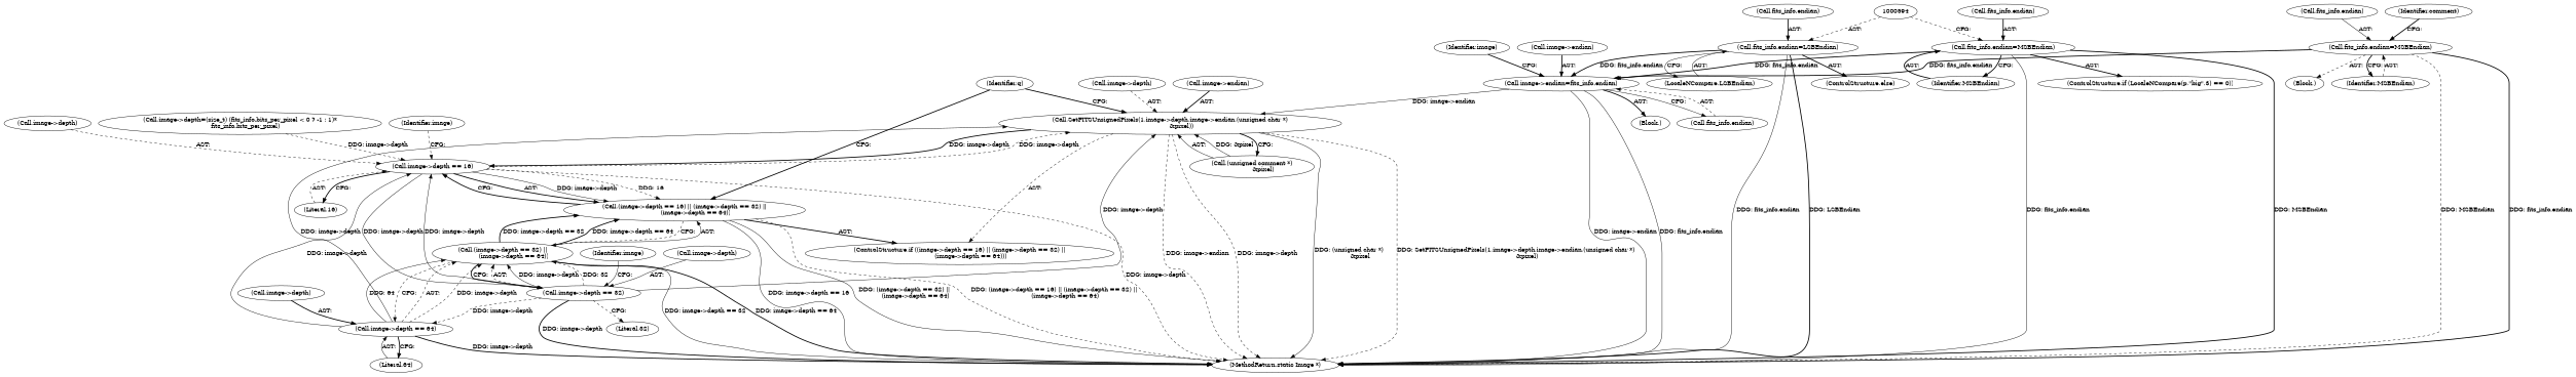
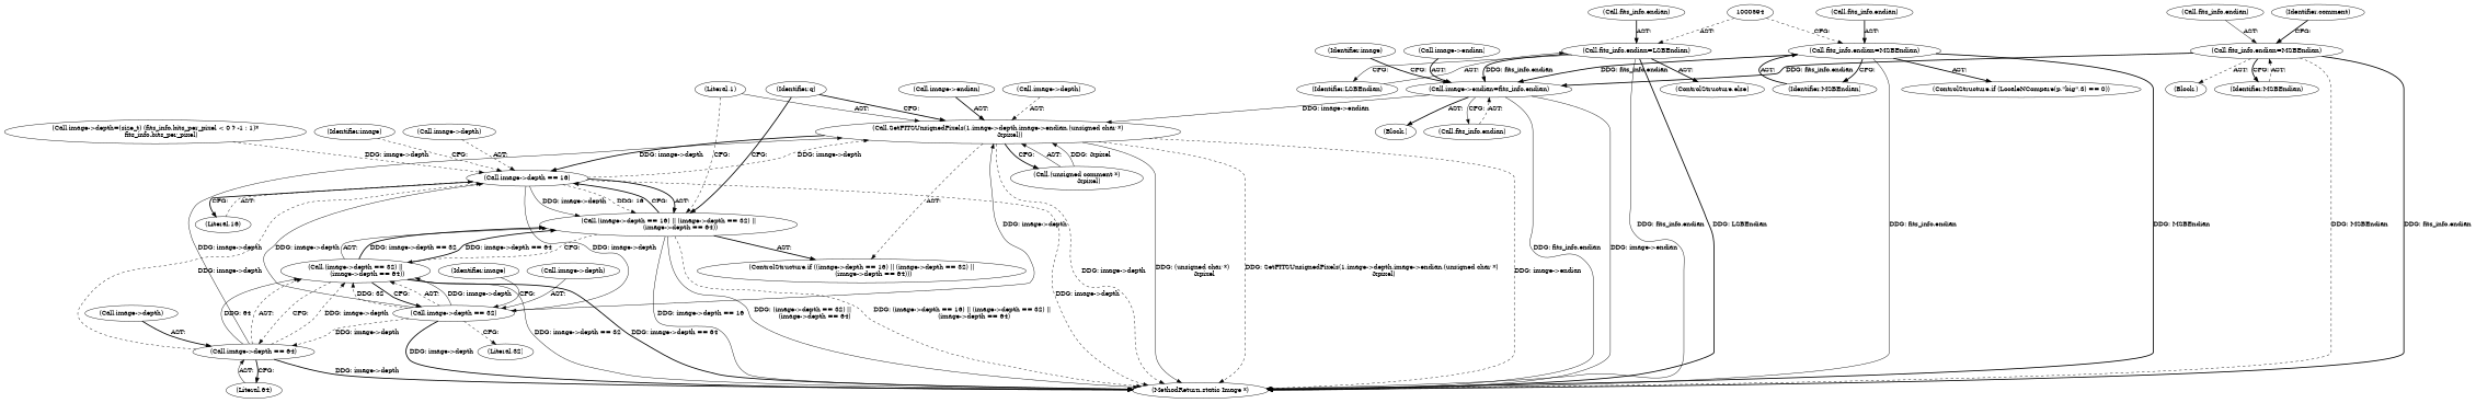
  digraph {
    edge [style=bold]
    n1 [label="(Call,image->endian=fits_info.endian)"]
    n2 [label="(Call,SetFITSUnsignedPixels(1,image->depth,image->endian,(unsigned char *)\n            &pixel))"]
    n3 [label="(MethodReturn,static Image *)"]
    n4 [label="(Block,)"]
    n5 [label="(Call,fits_info.endian)"]
    n6 [label="(Call,image->depth == 16)"]
    n7 [label="(Call,(unsigned comment *)\n            &pixel)"]
    n8 [label="(ControlStructure,if ((image->depth == 16) || (image->depth == 32) ||\n            (image->depth == 64)))"]
    n9 [label="(Call,fits_info.endian=LSBEndian)"]
    n10 [label="(ControlStructure,else)"]
-   n11 [label="(LocaleNCompare,LSBEndian)"]
+   n11 [label="(Identifier,LSBEndian)"]
    n12 [label="(Call,fits_info.endian=MSBEndian)"]
    n13 [label="(ControlStructure,if (LocaleNCompare(p,\"big\",3) == 0))"]
    n14 [label="(Identifier,MSBEndian)"]
    n15 [label="(Call,fits_info.endian=MSBEndian)"]
    n16 [label="(Block,)"]
    n17 [label="(Identifier,MSBEndian)"]
    n18 [label="(Call,(image->depth == 16) || (image->depth == 32) ||\n            (image->depth == 64))"]
    n19 [label="(Call,image->depth == 32)"]
    n20 [label="(Literal,16)"]
    n21 [label="(Call,(image->depth == 32) ||\n            (image->depth == 64))"]
    n22 [label="(Call,image->depth == 64)"]
    n23 [label="(Literal,32)"]
    n24 [label="(Literal,64)"]
    n25 [label="(Call,image->depth)"]
    n26 [label="(Call,image->depth=(size_t) (fits_info.bits_per_pixel < 0 ? -1 : 1)*\n      fits_info.bits_per_pixel)"]
+   n27 [label="(Literal,1)"]
    n28 [label="(Identifier,image)"]
    n29 [label="(Call,fits_info.endian)"]
    n30 [label="(Call,image->endian)"]
    n31 [label="(Identifier,image)"]
    n32 [label="(Identifier,image)"]
    n33 [label="(Identifier,q)"]
    n34 [label="(Call,image->depth)"]
    n35 [label="(Identifier,comment)"]
    n36 [label="(Call,fits_info.endian)"]
    n37 [label="(Call,fits_info.endian)"]
    n38 [label="(Call,image->depth)"]
    n39 [label="(Call,image->endian)"]
    n40 [label="(Call,image->depth)"]
    1000594
    n1 -> n2 [label="DDG: image->endian" style=solid]
    n1 -> n3 [label="DDG: fits_info.endian" style=solid]
    n1 -> n3 [label="DDG: image->endian" style=solid]
    n1 -> n4 [label="AST: "]
    n1 -> n5 [label="CFG: " style=solid]
    n2 -> n3 [label="DDG: image->endian" style=dashed]
    n2 -> n3 [label="DDG: image->depth" style=dashed]
    n2 -> n3 [label="DDG: (unsigned char *)\n            &pixel" style=solid]
    n2 -> n3 [label="DDG: SetFITSUnsignedPixels(1,image->depth,image->endian,(unsigned char *)\n            &pixel)" style=dashed]
    n2 -> n6 [label="DDG: image->depth"]
    n2 -> n7 [label="CFG: "]
    n2 -> n8 [label="AST: " style=dashed]
    n5 -> n1 [label="AST: " style=dashed]
    n6 -> n2 [label="DDG: image->depth" style=dashed]
    n6 -> n3 [label="DDG: image->depth" style=dashed]
    n6 -> n18 [label="AST: "]
    n6 -> n18 [label="DDG: image->depth" style=solid]
    n6 -> n18 [label="DDG: 16" style=dashed]
    n6 -> n19 [label="DDG: image->depth" style=solid]
    n6 -> n20 [label="CFG: "]
    n7 -> n2 [label="AST: " style=solid]
    n7 -> n2 [label="DDG: &pixel" style=solid]
    n9 -> n1 [label="DDG: fits_info.endian"]
    n9 -> n3 [label="DDG: fits_info.endian" style=solid]
    n9 -> n3 [label="DDG: LSBEndian"]
    n9 -> n10 [label="AST: "]
    n9 -> n11 [label="CFG: " style=solid]
    n11 -> n9 [label="AST: " style=solid]
    n12 -> n1 [label="DDG: fits_info.endian"]
    n12 -> n3 [label="DDG: fits_info.endian" style=solid]
    n12 -> n3 [label="DDG: MSBEndian"]
    n12 -> n13 [label="AST: "]
    n12 -> n14 [label="CFG: "]
    n14 -> n12 [label="AST: "]
    n15 -> n1 [label="DDG: fits_info.endian"]
    n15 -> n3 [label="DDG: MSBEndian" style=dashed]
    n15 -> n3 [label="DDG: fits_info.endian"]
    n15 -> n16 [label="AST: " style=dashed]
    n15 -> n17 [label="CFG: "]
    n17 -> n15 [label="AST: " style=dashed]
    n18 -> n3 [label="DDG: (image->depth == 16) || (image->depth == 32) ||\n            (image->depth == 64)" style=dashed]
    n18 -> n3 [label="DDG: image->depth == 16" style=solid]
    n18 -> n3 [label="DDG: (image->depth == 32) ||\n            (image->depth == 64)" style=solid]
    n18 -> n6 [label="CFG: "]
    n18 -> n8 [label="AST: "]
    n18 -> n21 [label="CFG: " style=dashed]
    n19 -> n2 [label="DDG: image->depth" style=solid]
    n19 -> n3 [label="DDG: image->depth"]
    n19 -> n6 [label="DDG: image->depth" style=solid]
    n19 -> n21 [label="AST: " style=dashed]
    n19 -> n21 [label="DDG: image->depth" style=solid]
    n19 -> n21 [label="DDG: 32" style=dashed]
    n19 -> n22 [label="DDG: image->depth" style=dashed]
    n19 -> n23 [label="CFG: " style=dashed]
    n20 -> n6 [label="AST: " style=dashed]
    n21 -> n3 [label="DDG: image->depth == 32" style=solid]
    n21 -> n3 [label="DDG: image->depth == 64"]
    n21 -> n18 [label="AST: " style=solid]
    n21 -> n18 [label="DDG: image->depth == 32"]
    n21 -> n18 [label="DDG: image->depth == 64"]
    n21 -> n19 [label="CFG: "]
    n21 -> n22 [label="CFG: " style=dashed]
    n22 -> n2 [label="DDG: image->depth" style=solid]
    n22 -> n3 [label="DDG: image->depth"]
-   n22 -> n6 [label="DDG: image->depth" style=solid]
+   n22 -> n6 [label="DDG: image->depth" style=dashed]
    n22 -> n21 [label="AST: " style=dashed]
    n22 -> n21 [label="DDG: image->depth" style=dashed]
    n22 -> n21 [label="DDG: 64" style=solid]
    n22 -> n24 [label="CFG: "]
    n24 -> n22 [label="AST: " style=solid]
    n25 -> n2 [label="AST: " style=dashed]
    n26 -> n6 [label="DDG: image->depth" style=dashed]
+   n27 -> n2 [label="AST: " style=solid]
+   n27 -> n18 [label="CFG: " style=dashed]
    n28 -> n1 [label="CFG: "]
    n29 -> n15 [label="AST: " style=solid]
    n30 -> n1 [label="AST: "]
    n31 -> n6 [label="CFG: " style=dashed]
    n32 -> n19 [label="CFG: " style=solid]
    n33 -> n2 [label="CFG: "]
    n33 -> n18 [label="CFG: "]
    n34 -> n19 [label="AST: " style=solid]
    n35 -> n15 [label="CFG: "]
    n36 -> n12 [label="AST: "]
    n37 -> n9 [label="AST: "]
    n38 -> n6 [label="AST: " style=dashed]
    n39 -> n2 [label="AST: "]
    n40 -> n22 [label="AST: "]
    1000594 -> n9 [label="AST: " style=dashed]
    1000594 -> n12 [label="CFG: " style=dashed]
  }
